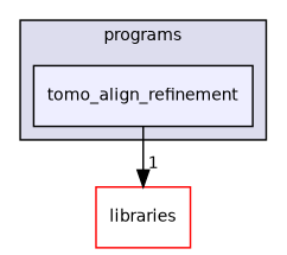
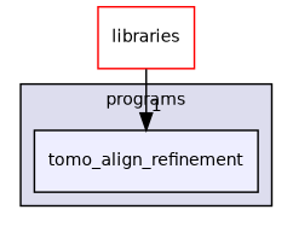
  digraph {
    compound=true
    node [fontname=Helvetica fontsize=10 shape=box style=filled]
    n1 [fillcolor="#eeeeff" label=tomo_align_refinement pencolor=black]
    n2 [color=red fillcolor=white label=libraries]
    subgraph cluster_1 {
      bgcolor="#ddddee"
      fontname=Helvetica
      fontsize=10
      label=programs
      pencolor=black
      n1
    }
-   n1 -> n2 [headlabel=1 labeldistance=1.5 labelfontname=Helvetica labelfontsize=10]
+   n2 -> n1 [headlabel=1 labeldistance=1.5 labelfontname=Helvetica labelfontsize=10]
  }
